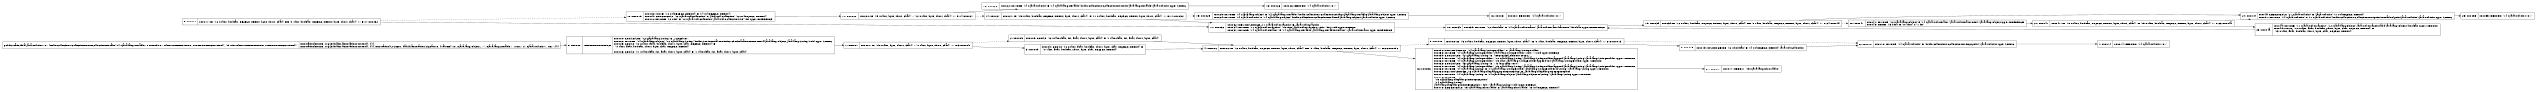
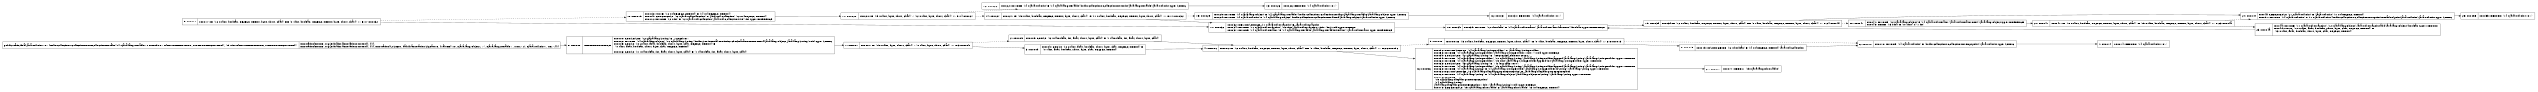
  digraph {
    rankdir=LR
    node [shape=record]
    n1 [label="{0\:\ 0x0000|MTH_ENTER_BLOCK\l|0x0000: CONST_STR  (r0 I:java.lang.String) =  \"$receiver\" \l0x0002: INVOKE  (r4 I:java.lang.Object), (r0 I:java.lang.String) kotlin.jvm.internal.Intrinsics.checkParameterIsNotNull(java.lang.Object, java.lang.String):void type: STATIC \l0x0005: CONST  (r0 I:?[int, float, boolean, short, byte, char, OBJECT, ARRAY]) = \l  (0 ?[int, float, boolean, short, byte, char, OBJECT, ARRAY])\l \l0x0006: CONST  (r1 I:?[boolean, int, float, short, byte, char]) = (1 ?[boolean, int, float, short, byte, char]) \l}"]
    n2 [label="{1\:\ 0x0007|0x0007: IF  (r5 I:?[int, byte, short, char]) \< (0 ?[int, byte, short, char])  \-\> B:3:0x000b \l}"]
    n3 [label="{2\:\ 0x0009|0x0009: CONST  (r2 I:?[boolean, int, float, short, byte, char]) = (1 ?[boolean, int, float, short, byte, char]) \l}"]
    n4 [label="{3\:\ 0x000b|0x000b: CONST  (r2 I:?[int, float, boolean, short, byte, char, OBJECT, ARRAY]) = \l  (0 ?[int, float, boolean, short, byte, char, OBJECT, ARRAY])\l \l}"]
    n5 [label="{4\:\ 0x000c|0x000c: IF  (r2 I:?[int, boolean, OBJECT, ARRAY, byte, short, char]) == (0 ?[int, boolean, OBJECT, ARRAY, byte, short, char])  \-\> B:26:0x0056 \l}"]
    n6 [label="{5\:\ 0x000e|0x000e: IF  (r5 I:?[int, boolean, OBJECT, ARRAY, byte, short, char]) != (0 ?[int, boolean, OBJECT, ARRAY, byte, short, char])  \-\> B:8:0x0015 \l}"]
    n7 [label="{26\:\ 0x0056|0x0056: NEW_INSTANCE  (r4 I:java.lang.StringBuilder) =  java.lang.StringBuilder \l0x0058: INVOKE  (r4 I:java.lang.StringBuilder) java.lang.StringBuilder.\<init\>():void type: DIRECT \l0x005b: CONST_STR  (r0 I:java.lang.String) =  \"Requested element count \" \l0x005d: INVOKE  (r4 I:java.lang.StringBuilder), (r0 I:java.lang.String) java.lang.StringBuilder.append(java.lang.String):java.lang.StringBuilder type: VIRTUAL \l0x0060: INVOKE  (r4 I:java.lang.StringBuilder), (r5 I:int) java.lang.StringBuilder.append(int):java.lang.StringBuilder type: VIRTUAL \l0x0063: CONST_STR  (r5 I:java.lang.String) =  \" is less than zero.\" \l0x0065: INVOKE  (r4 I:java.lang.StringBuilder), (r5 I:java.lang.String) java.lang.StringBuilder.append(java.lang.String):java.lang.StringBuilder type: VIRTUAL \l0x0068: INVOKE  (r4 I:java.lang.String) = (r4 I:java.lang.StringBuilder) java.lang.StringBuilder.toString():java.lang.String type: VIRTUAL \l0x006c: NEW_INSTANCE  (r5 I:java.lang.IllegalArgumentException) =  java.lang.IllegalArgumentException \l0x006e: INVOKE  (r4 I:java.lang.String) = (r4 I:java.lang.Object) java.lang.Object.toString():java.lang.String type: VIRTUAL \l0x0072: INVOKE  \l  (r5 I:java.lang.IllegalArgumentException)\l  (r4 I:java.lang.String)\l java.lang.IllegalArgumentException.\<init\>(java.lang.String):void type: DIRECT \l0x0075: CHECK_CAST  (r5 I:java.lang.Throwable) = (java.lang.Throwable) (r5 I:?[OBJECT, ARRAY]) \l}"]
    n8 [label="{6\:\ 0x0010|0x0010: INVOKE  (r4 I:java.util.List) =  kotlin.collections.CollectionsKt.emptyList():java.util.List type: STATIC \l}"]
    n9 [label="{8\:\ 0x0015|0x0015: INSTANCE_OF  (r2 I:boolean) = (r4 I:?[OBJECT, ARRAY]) java.util.Collection \l}"]
    n10 [label="{27\:\ 0x0077|0x0077: THROW  (r5 I:java.lang.Throwable) \l}"]
    n11 [label="{7\:\ 0x0014|0x0014: RETURN  (r4 I:java.util.List\<T\>) \l}"]
    n12 [label="{9\:\ 0x0017|0x0017: IF  (r2 I:?[int, boolean, OBJECT, ARRAY, byte, short, char]) == (0 ?[int, boolean, OBJECT, ARRAY, byte, short, char])  \-\> B:17:0x0032 \l}"]
    n13 [label="{10\:\ 0x0019|0x0019: MOVE  (r2 I:?[OBJECT, ARRAY]) = (r4 I:?[OBJECT, ARRAY]) \l0x001a: CHECK_CAST  (r2 I:java.util.Collection) = (java.util.Collection) (r2 I:?[OBJECT, ARRAY]) \l0x001c: INVOKE  (r2 I:int) = (r2 I:java.util.Collection) java.util.Collection.size():int type: INTERFACE \l}"]
    n14 [label="{17\:\ 0x0032|0x0032: NEW_INSTANCE  (r1 I:java.util.ArrayList) =  java.util.ArrayList \l0x0034: INVOKE  (r1 I:java.util.ArrayList), (r5 I:int) java.util.ArrayList.\<init\>(int):void type: DIRECT \l0x0037: INVOKE  (r4 I:java.util.Iterator) = (r4 I:java.lang.Iterable) java.lang.Iterable.iterator():java.util.Iterator type: INTERFACE \l}"]
    n15 [label="{11\:\ 0x0020|0x0020: IF  (r5 I:?[int, byte, short, char]) \< (r2 I:?[int, byte, short, char])  \-\> B:14:0x0027 \l}"]
    n16 [label="{18\:\ 0x003b|0x003b: INVOKE  (r2 I:boolean) = (r4 I:java.util.Iterator) java.util.Iterator.hasNext():boolean type: INTERFACE \l}"]
    n17 [label="{12\:\ 0x0022|0x0022: INVOKE  (r4 I:java.util.List) = (r4 I:java.lang.Iterable) kotlin.collections.CollectionsKt.toList(java.lang.Iterable):java.util.List type: STATIC \l}"]
    n18 [label="{14\:\ 0x0027|0x0027: IF  (r5 I:?[int, boolean, OBJECT, ARRAY, byte, short, char]) != (r1 I:?[int, boolean, OBJECT, ARRAY, byte, short, char])  \-\> B:17:0x0032 \l}"]
    n19 [label="{13\:\ 0x0026|0x0026: RETURN  (r4 I:java.util.List\<T\>) \l}"]
    n20 [label="{15\:\ 0x0029|0x0029: INVOKE  (r4 I:java.lang.Object) = (r4 I:java.lang.Iterable) kotlin.collections.CollectionsKt.first(java.lang.Iterable):java.lang.Object type: STATIC \l0x002d: INVOKE  (r4 I:java.util.List) = (r4 I:java.lang.Object) kotlin.collections.CollectionsKt.listOf(java.lang.Object):java.util.List type: STATIC \l}"]
    n21 [label="{16\:\ 0x0031|0x0031: RETURN  (r4 I:java.util.List\<T\>) \l}"]
    n22 [label="{19\:\ 0x003f|0x003f: IF  (r2 I:?[int, boolean, OBJECT, ARRAY, byte, short, char]) == (0 ?[int, boolean, OBJECT, ARRAY, byte, short, char])  \-\> B:24:0x004f \l}"]
    n23 [label="{20\:\ 0x0041|0x0041: INVOKE  (r2 I:java.lang.Object) = (r4 I:java.util.Iterator) java.util.Iterator.next():java.lang.Object type: INTERFACE \l0x0045: ARITH  (r3 I:int) = (r0 I:int) + (1 int) \l}"]
    n24 [label="{24\:\ 0x004f|0x004f: CHECK_CAST  (r1 I:java.util.List) = (java.util.List) (r1 I:?[OBJECT, ARRAY]) \l0x0051: INVOKE  (r4 I:java.util.List) = (r1 I:java.util.List) kotlin.collections.CollectionsKt.optimizeReadOnlyList(java.util.List):java.util.List type: STATIC \l}"]
    n25 [label="{21\:\ 0x0047|0x0047: IF  (r0 I:?[int, boolean, OBJECT, ARRAY, byte, short, char]) != (r5 I:?[int, boolean, OBJECT, ARRAY, byte, short, char])  \-\> B:23:0x004a \l}"]
    n26 [label="{25\:\ 0x0055|0x0055: RETURN  (r4 I:java.util.List\<T\>) \l}"]
    n27 [label="{23\:\ 0x004a|0x004a: INVOKE  (r1 I:java.util.ArrayList), (r2 I:java.lang.Object) java.util.ArrayList.add(java.lang.Object):boolean type: VIRTUAL \l0x004d: MOVE  (r0 I:?[int, float, boolean, short, byte, char, OBJECT, ARRAY]) = \l  (r3 I:?[int, float, boolean, short, byte, char, OBJECT, ARRAY])\l \l}"]
    n28 [label="{public static final java.util.List\<T\> kotlin.collections.CollectionsKt___CollectionsKt.take((r4 I:java.lang.Iterable\<? extends T\> A[IMMUTABLE_TYPE, METHOD_ARGUMENT]), (r5 I:int A[IMMUTABLE_TYPE, METHOD_ARGUMENT]))  | Annotation[BUILD, org.jetbrains.annotations.NotNull, \{\}], \lAnnotation[BUILD, org.jetbrains.annotations.NotNull, \{\}], Annotation[SYSTEM, dalvik.annotation.Signature, \{value=[\<T:, Ljava\/lang\/Object;, \>(, Ljava\/lang\/Iterable\<, +TT;\>;I), Ljava\/util\/List\<, TT;\>;]\}]\l}"]
    n1 -> n2
    n2 -> n3 [style=dashed]
    n2 -> n4
    n3 -> n5
    n4 -> n5
    n5 -> n6 [style=dashed]
    n5 -> n7
    n6 -> n8 [style=dashed]
    n6 -> n9
    n7 -> n10
    n8 -> n11
    n9 -> n8
    n12 -> n13 [style=dashed]
    n12 -> n14
    n13 -> n15
    n14 -> n16
-   n15 -> n17 [style=solid]
+   n15 -> n17 [style=dashed]
    n15 -> n18 [style=dashed]
    n16 -> n22
    n17 -> n19
    n18 -> n14
    n18 -> n20 [style=dashed]
    n20 -> n21
    n22 -> n23 [style=dashed]
    n22 -> n24
    n23 -> n25
    n24 -> n26
    n25 -> n24 [style=dashed]
    n25 -> n27
    n27 -> n16
    n28 -> n1
  }
